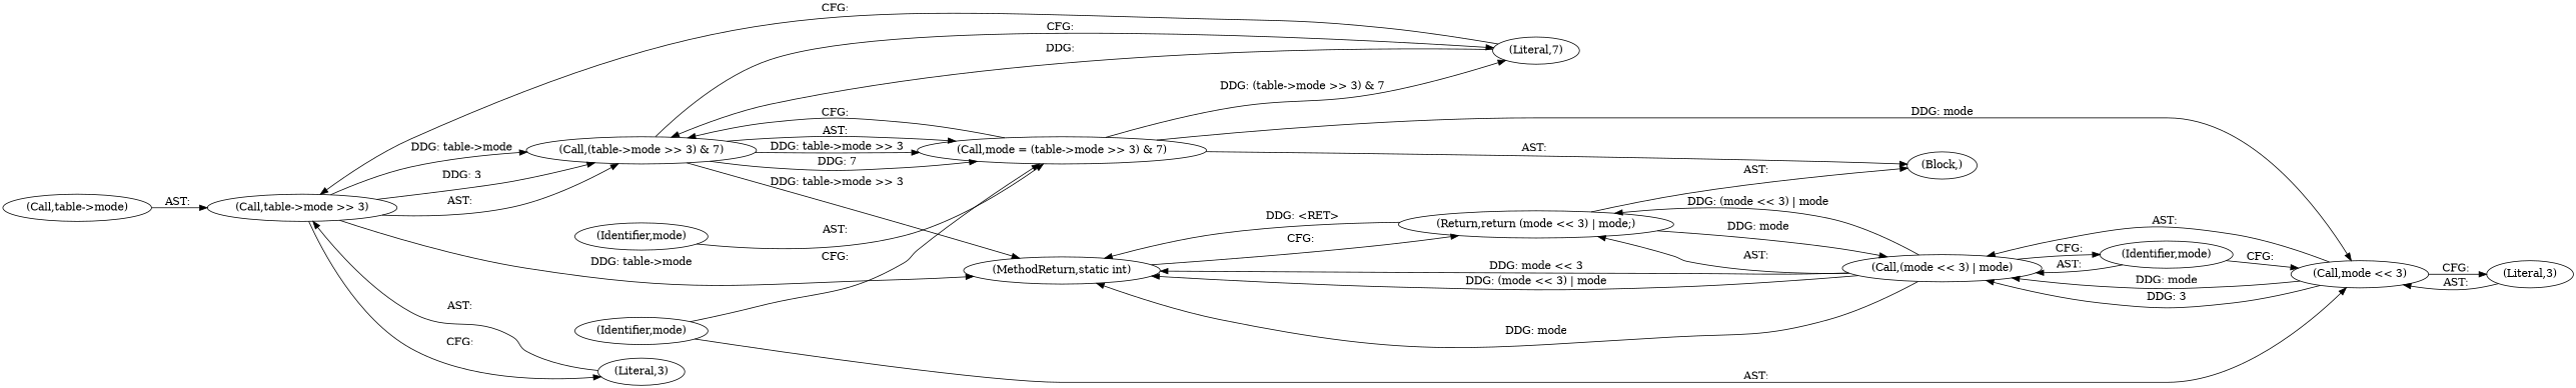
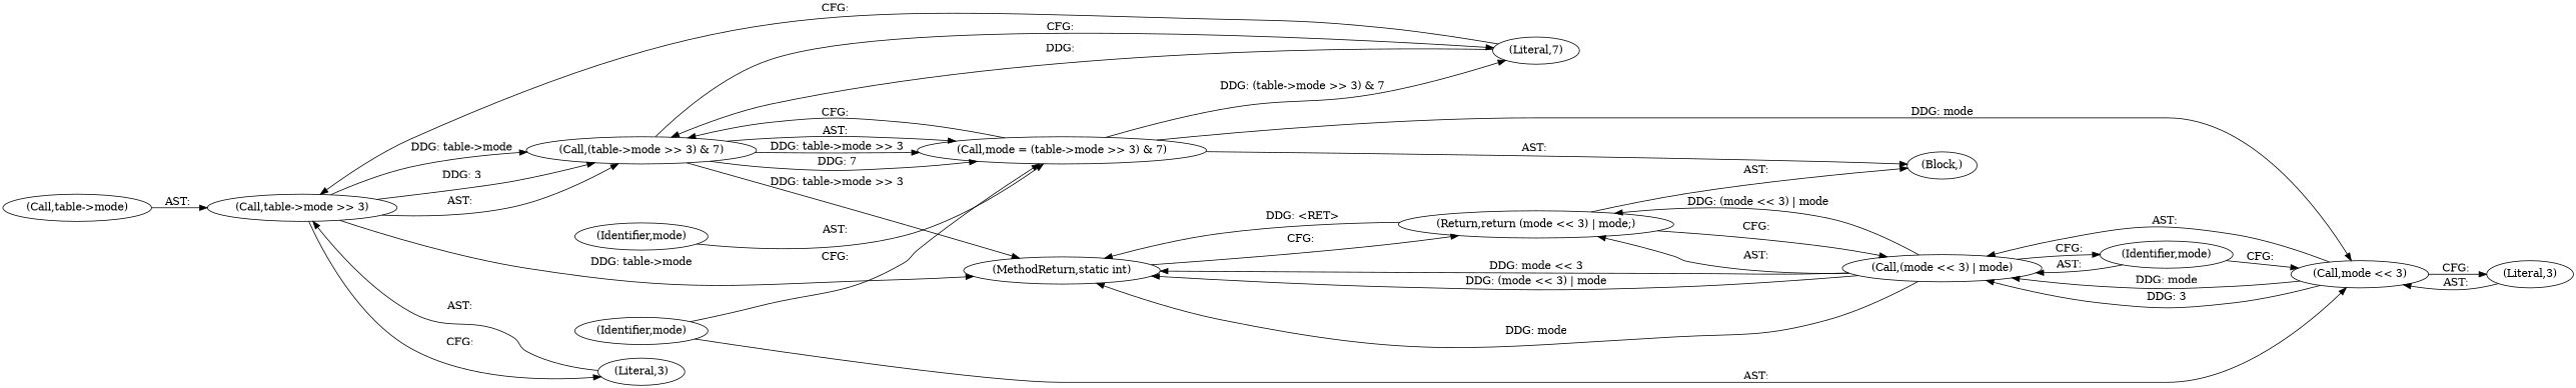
  digraph {
    rankdir=LR
    n1 [label="(Call,table->mode >> 3)"]
    n2 [label="(Call,(table->mode >> 3) & 7)"]
    n3 [label="(Literal,3)"]
    n4 [label="(MethodReturn,static int)"]
    n5 [label="(Call,mode = (table->mode >> 3) & 7)"]
    n6 [label="(Literal,7)"]
    n7 [label="(Return,return (mode << 3) | mode;)"]
    n8 [label="(Call,mode << 3)"]
    n9 [label="(Block,)"]
    n10 [label="(Call,(mode << 3) | mode)"]
    n11 [label="(Literal,3)"]
    n12 [label="(Identifier,mode)"]
    n13 [label="(Call,table->mode)"]
    n14 [label="(Identifier,mode)"]
    n15 [label="(Identifier,mode)"]
    n1 -> n2 [label="AST: "]
    n1 -> n2 [label="DDG: table->mode"]
    n1 -> n2 [label="DDG: 3"]
    n1 -> n3 [label="CFG: "]
    n1 -> n4 [label="DDG: table->mode"]
    n2 -> n4 [label="DDG: table->mode >> 3"]
    n2 -> n5 [label="AST: "]
    n2 -> n5 [label="DDG: table->mode >> 3"]
    n2 -> n5 [label="DDG: 7"]
    n2 -> n6 [label="CFG: "]
    n3 -> n1 [label="AST: "]
    n4 -> n7 [label="CFG: "]
    n5 -> n2 [label="CFG: "]
    n5 -> n6 [label="DDG: (table->mode >> 3) & 7"]
    n5 -> n8 [label="DDG: mode"]
    n5 -> n9 [label="AST: "]
    n6 -> n1 [label="CFG: "]
    n6 -> n2 [label="DDG: "]
    n7 -> n4 [label="DDG: <RET>"]
    n7 -> n9 [label="AST: "]
-   n7 -> n10 [label="DDG: mode"]
+   n7 -> n10 [label="CFG: "]
    n8 -> n10 [label="AST: "]
    n8 -> n10 [label="DDG: mode"]
    n8 -> n10 [label="DDG: 3"]
    n8 -> n11 [label="CFG: "]
    n10 -> n4 [label="DDG: mode"]
    n10 -> n4 [label="DDG: mode << 3"]
    n10 -> n4 [label="DDG: (mode << 3) | mode"]
    n10 -> n7 [label="AST: "]
    n10 -> n7 [label="DDG: (mode << 3) | mode"]
    n10 -> n12 [label="CFG: "]
    n11 -> n8 [label="AST: "]
    n12 -> n8 [label="CFG: "]
    n12 -> n10 [label="AST: "]
    n13 -> n1 [label="AST: "]
    n14 -> n5 [label="CFG: "]
    n14 -> n8 [label="AST: "]
    n15 -> n5 [label="AST: "]
  }
